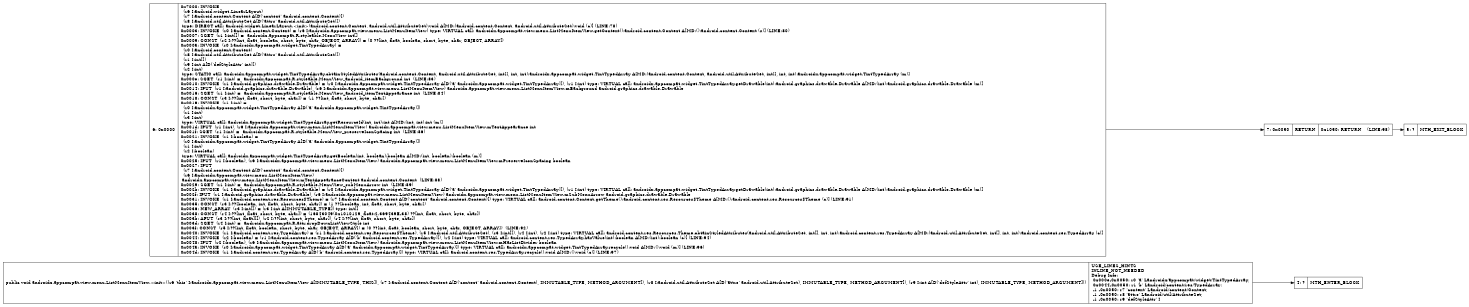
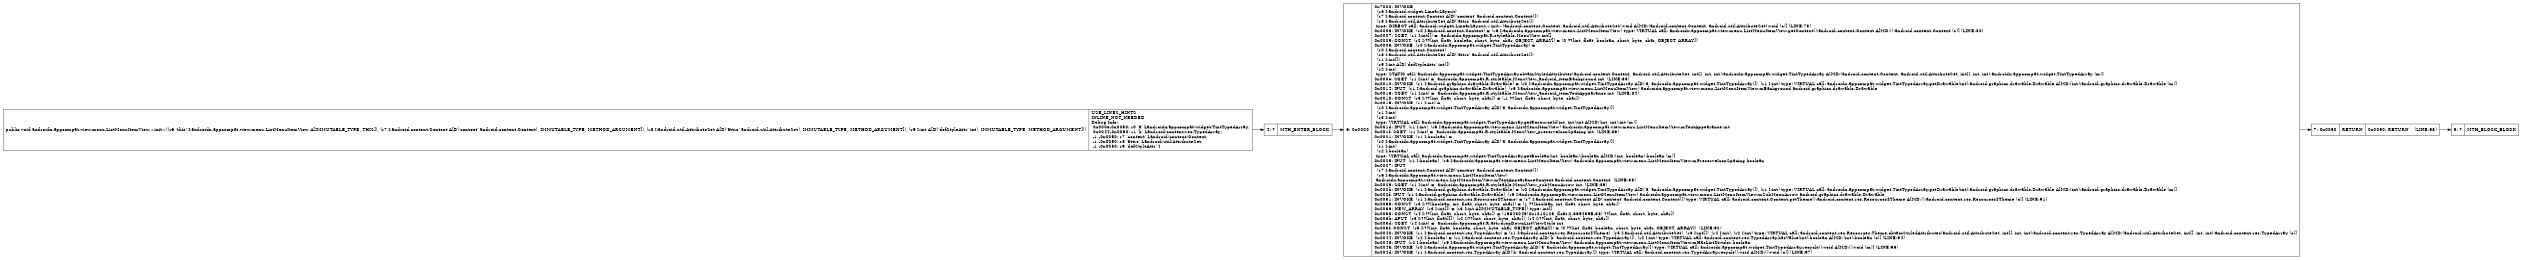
  digraph {
    rankdir=LR
    node [shape=record]
    n1 [label="{4\:\ ?|MTH_ENTER_BLOCK\l}"]
    n2 [label="{6\:\ 0x0000|0x7000: INVOKE  \l  (r6 I:android.widget.LinearLayout)\l  (r7 I:android.content.Context A[D('context' android.content.Context)])\l  (r8 I:android.util.AttributeSet A[D('attrs' android.util.AttributeSet)])\l type: DIRECT call: android.widget.LinearLayout.\<init\>(android.content.Context, android.util.AttributeSet):void A[MD:(android.content.Context, android.util.AttributeSet):void (c)] (LINE:78)\l0x0003: INVOKE  (r0 I:android.content.Context) = (r6 I:androidx.appcompat.view.menu.ListMenuItemView) type: VIRTUAL call: androidx.appcompat.view.menu.ListMenuItemView.getContext():android.content.Context A[MD:():android.content.Context (s)] (LINE:80)\l0x0007: SGET  (r1 I:int[]) =  androidx.appcompat.R.styleable.MenuView int[] \l0x0009: CONST  (r2 I:??[int, float, boolean, short, byte, char, OBJECT, ARRAY]) = (0 ??[int, float, boolean, short, byte, char, OBJECT, ARRAY]) \l0x000a: INVOKE  (r0 I:androidx.appcompat.widget.TintTypedArray) = \l  (r0 I:android.content.Context)\l  (r8 I:android.util.AttributeSet A[D('attrs' android.util.AttributeSet)])\l  (r1 I:int[])\l  (r9 I:int A[D('defStyleAttr' int)])\l  (r2 I:int)\l type: STATIC call: androidx.appcompat.widget.TintTypedArray.obtainStyledAttributes(android.content.Context, android.util.AttributeSet, int[], int, int):androidx.appcompat.widget.TintTypedArray A[MD:(android.content.Context, android.util.AttributeSet, int[], int, int):androidx.appcompat.widget.TintTypedArray (m)]\l0x000e: SGET  (r1 I:int) =  androidx.appcompat.R.styleable.MenuView_android_itemBackground int  (LINE:83)\l0x0010: INVOKE  (r1 I:android.graphics.drawable.Drawable) = (r0 I:androidx.appcompat.widget.TintTypedArray A[D('a' androidx.appcompat.widget.TintTypedArray)]), (r1 I:int) type: VIRTUAL call: androidx.appcompat.widget.TintTypedArray.getDrawable(int):android.graphics.drawable.Drawable A[MD:(int):android.graphics.drawable.Drawable (m)]\l0x0014: IPUT  (r1 I:android.graphics.drawable.Drawable), (r6 I:androidx.appcompat.view.menu.ListMenuItemView) androidx.appcompat.view.menu.ListMenuItemView.mBackground android.graphics.drawable.Drawable \l0x0016: SGET  (r1 I:int) =  androidx.appcompat.R.styleable.MenuView_android_itemTextAppearance int  (LINE:84)\l0x0018: CONST  (r3 I:??[int, float, short, byte, char]) = (\-1 ??[int, float, short, byte, char]) \l0x0019: INVOKE  (r1 I:int) = \l  (r0 I:androidx.appcompat.widget.TintTypedArray A[D('a' androidx.appcompat.widget.TintTypedArray)])\l  (r1 I:int)\l  (r3 I:int)\l type: VIRTUAL call: androidx.appcompat.widget.TintTypedArray.getResourceId(int, int):int A[MD:(int, int):int (m)]\l0x001d: IPUT  (r1 I:int), (r6 I:androidx.appcompat.view.menu.ListMenuItemView) androidx.appcompat.view.menu.ListMenuItemView.mTextAppearance int \l0x001f: SGET  (r1 I:int) =  androidx.appcompat.R.styleable.MenuView_preserveIconSpacing int  (LINE:86)\l0x0021: INVOKE  (r1 I:boolean) = \l  (r0 I:androidx.appcompat.widget.TintTypedArray A[D('a' androidx.appcompat.widget.TintTypedArray)])\l  (r1 I:int)\l  (r2 I:boolean)\l type: VIRTUAL call: androidx.appcompat.widget.TintTypedArray.getBoolean(int, boolean):boolean A[MD:(int, boolean):boolean (m)]\l0x0025: IPUT  (r1 I:boolean), (r6 I:androidx.appcompat.view.menu.ListMenuItemView) androidx.appcompat.view.menu.ListMenuItemView.mPreserveIconSpacing boolean \l0x0027: IPUT  \l  (r7 I:android.content.Context A[D('context' android.content.Context)])\l  (r6 I:androidx.appcompat.view.menu.ListMenuItemView)\l androidx.appcompat.view.menu.ListMenuItemView.mTextAppearanceContext android.content.Context  (LINE:88)\l0x0029: SGET  (r1 I:int) =  androidx.appcompat.R.styleable.MenuView_subMenuArrow int  (LINE:89)\l0x002b: INVOKE  (r1 I:android.graphics.drawable.Drawable) = (r0 I:androidx.appcompat.widget.TintTypedArray A[D('a' androidx.appcompat.widget.TintTypedArray)]), (r1 I:int) type: VIRTUAL call: androidx.appcompat.widget.TintTypedArray.getDrawable(int):android.graphics.drawable.Drawable A[MD:(int):android.graphics.drawable.Drawable (m)]\l0x002f: IPUT  (r1 I:android.graphics.drawable.Drawable), (r6 I:androidx.appcompat.view.menu.ListMenuItemView) androidx.appcompat.view.menu.ListMenuItemView.mSubMenuArrow android.graphics.drawable.Drawable \l0x0031: INVOKE  (r1 I:android.content.res.Resources$Theme) = (r7 I:android.content.Context A[D('context' android.content.Context)]) type: VIRTUAL call: android.content.Context.getTheme():android.content.res.Resources$Theme A[MD:():android.content.res.Resources$Theme (c)] (LINE:91)\l0x0035: CONST  (r3 I:??[boolean, int, float, short, byte, char]) = (1 ??[boolean, int, float, short, byte, char]) \l0x0036: NEW_ARRAY  (r3 I:int[]) = (r3 I:int A[IMMUTABLE_TYPE]) type: int[] \l0x0038: CONST  (r4 I:??[int, float, short, byte, char]) = (16843049(0x1010129, float:2.369439E\-38) ??[int, float, short, byte, char]) \l0x003b: APUT  (r3 I:??[int, float][]), (r2 I:??[int, short, byte, char]), (r4 I:??[int, float, short, byte, char]) \l0x003d: SGET  (r4 I:int) =  androidx.appcompat.R.attr.dropDownListViewStyle int \l0x003f: CONST  (r5 I:??[int, float, boolean, short, byte, char, OBJECT, ARRAY]) = (0 ??[int, float, boolean, short, byte, char, OBJECT, ARRAY])  (LINE:92)\l0x0040: INVOKE  (r1 I:android.content.res.TypedArray) = (r1 I:android.content.res.Resources$Theme), (r5 I:android.util.AttributeSet), (r3 I:int[]), (r4 I:int), (r2 I:int) type: VIRTUAL call: android.content.res.Resources.Theme.obtainStyledAttributes(android.util.AttributeSet, int[], int, int):android.content.res.TypedArray A[MD:(android.util.AttributeSet, int[], int, int):android.content.res.TypedArray (c)]\l0x0044: INVOKE  (r2 I:boolean) = (r1 I:android.content.res.TypedArray A[D('b' android.content.res.TypedArray)]), (r2 I:int) type: VIRTUAL call: android.content.res.TypedArray.hasValue(int):boolean A[MD:(int):boolean (c)] (LINE:94)\l0x0048: IPUT  (r2 I:boolean), (r6 I:androidx.appcompat.view.menu.ListMenuItemView) androidx.appcompat.view.menu.ListMenuItemView.mHasListDivider boolean \l0x004a: INVOKE  (r0 I:androidx.appcompat.widget.TintTypedArray A[D('a' androidx.appcompat.widget.TintTypedArray)]) type: VIRTUAL call: androidx.appcompat.widget.TintTypedArray.recycle():void A[MD:():void (m)] (LINE:96)\l0x004d: INVOKE  (r1 I:android.content.res.TypedArray A[D('b' android.content.res.TypedArray)]) type: VIRTUAL call: android.content.res.TypedArray.recycle():void A[MD:():void (c)] (LINE:97)\l}"]
-   n3 [label="{7\:\ 0x0050|RETURN\l|0x1050: RETURN    (LINE:98)\l}"]
-   n4 [label="{5\:\ ?|MTH_EXIT_BLOCK\l}"]
+   n3 [label="{7\:\ 0x0050|RETURN\l|0x0050: RETURN    (LINE:98)\l}"]
+   n4 [label="{5\:\ ?|MTH_BLOCK_BLOCK\l}"]
    n5 [label="{public void androidx.appcompat.view.menu.ListMenuItemView.\<init\>((r6 'this' I:androidx.appcompat.view.menu.ListMenuItemView A[IMMUTABLE_TYPE, THIS]), (r7 I:android.content.Context A[D('context' android.content.Context), IMMUTABLE_TYPE, METHOD_ARGUMENT]), (r8 I:android.util.AttributeSet A[D('attrs' android.util.AttributeSet), IMMUTABLE_TYPE, METHOD_ARGUMENT]), (r9 I:int A[D('defStyleAttr' int), IMMUTABLE_TYPE, METHOD_ARGUMENT]))  | USE_LINES_HINTS\lINLINE_NOT_NEEDED\lDebug Info:\l  0x000e\-0x0050: r0 'a' Landroidx\/appcompat\/widget\/TintTypedArray;\l  0x0044\-0x0050: r1 'b' Landroid\/content\/res\/TypedArray;\l  \-1 \-0x0050: r7 'context' Landroid\/content\/Context;\l  \-1 \-0x0050: r8 'attrs' Landroid\/util\/AttributeSet;\l  \-1 \-0x0050: r9 'defStyleAttr' I\l}"]
+   n1 -> n2
    n2 -> n3
    n3 -> n4
    n5 -> n1
  }
